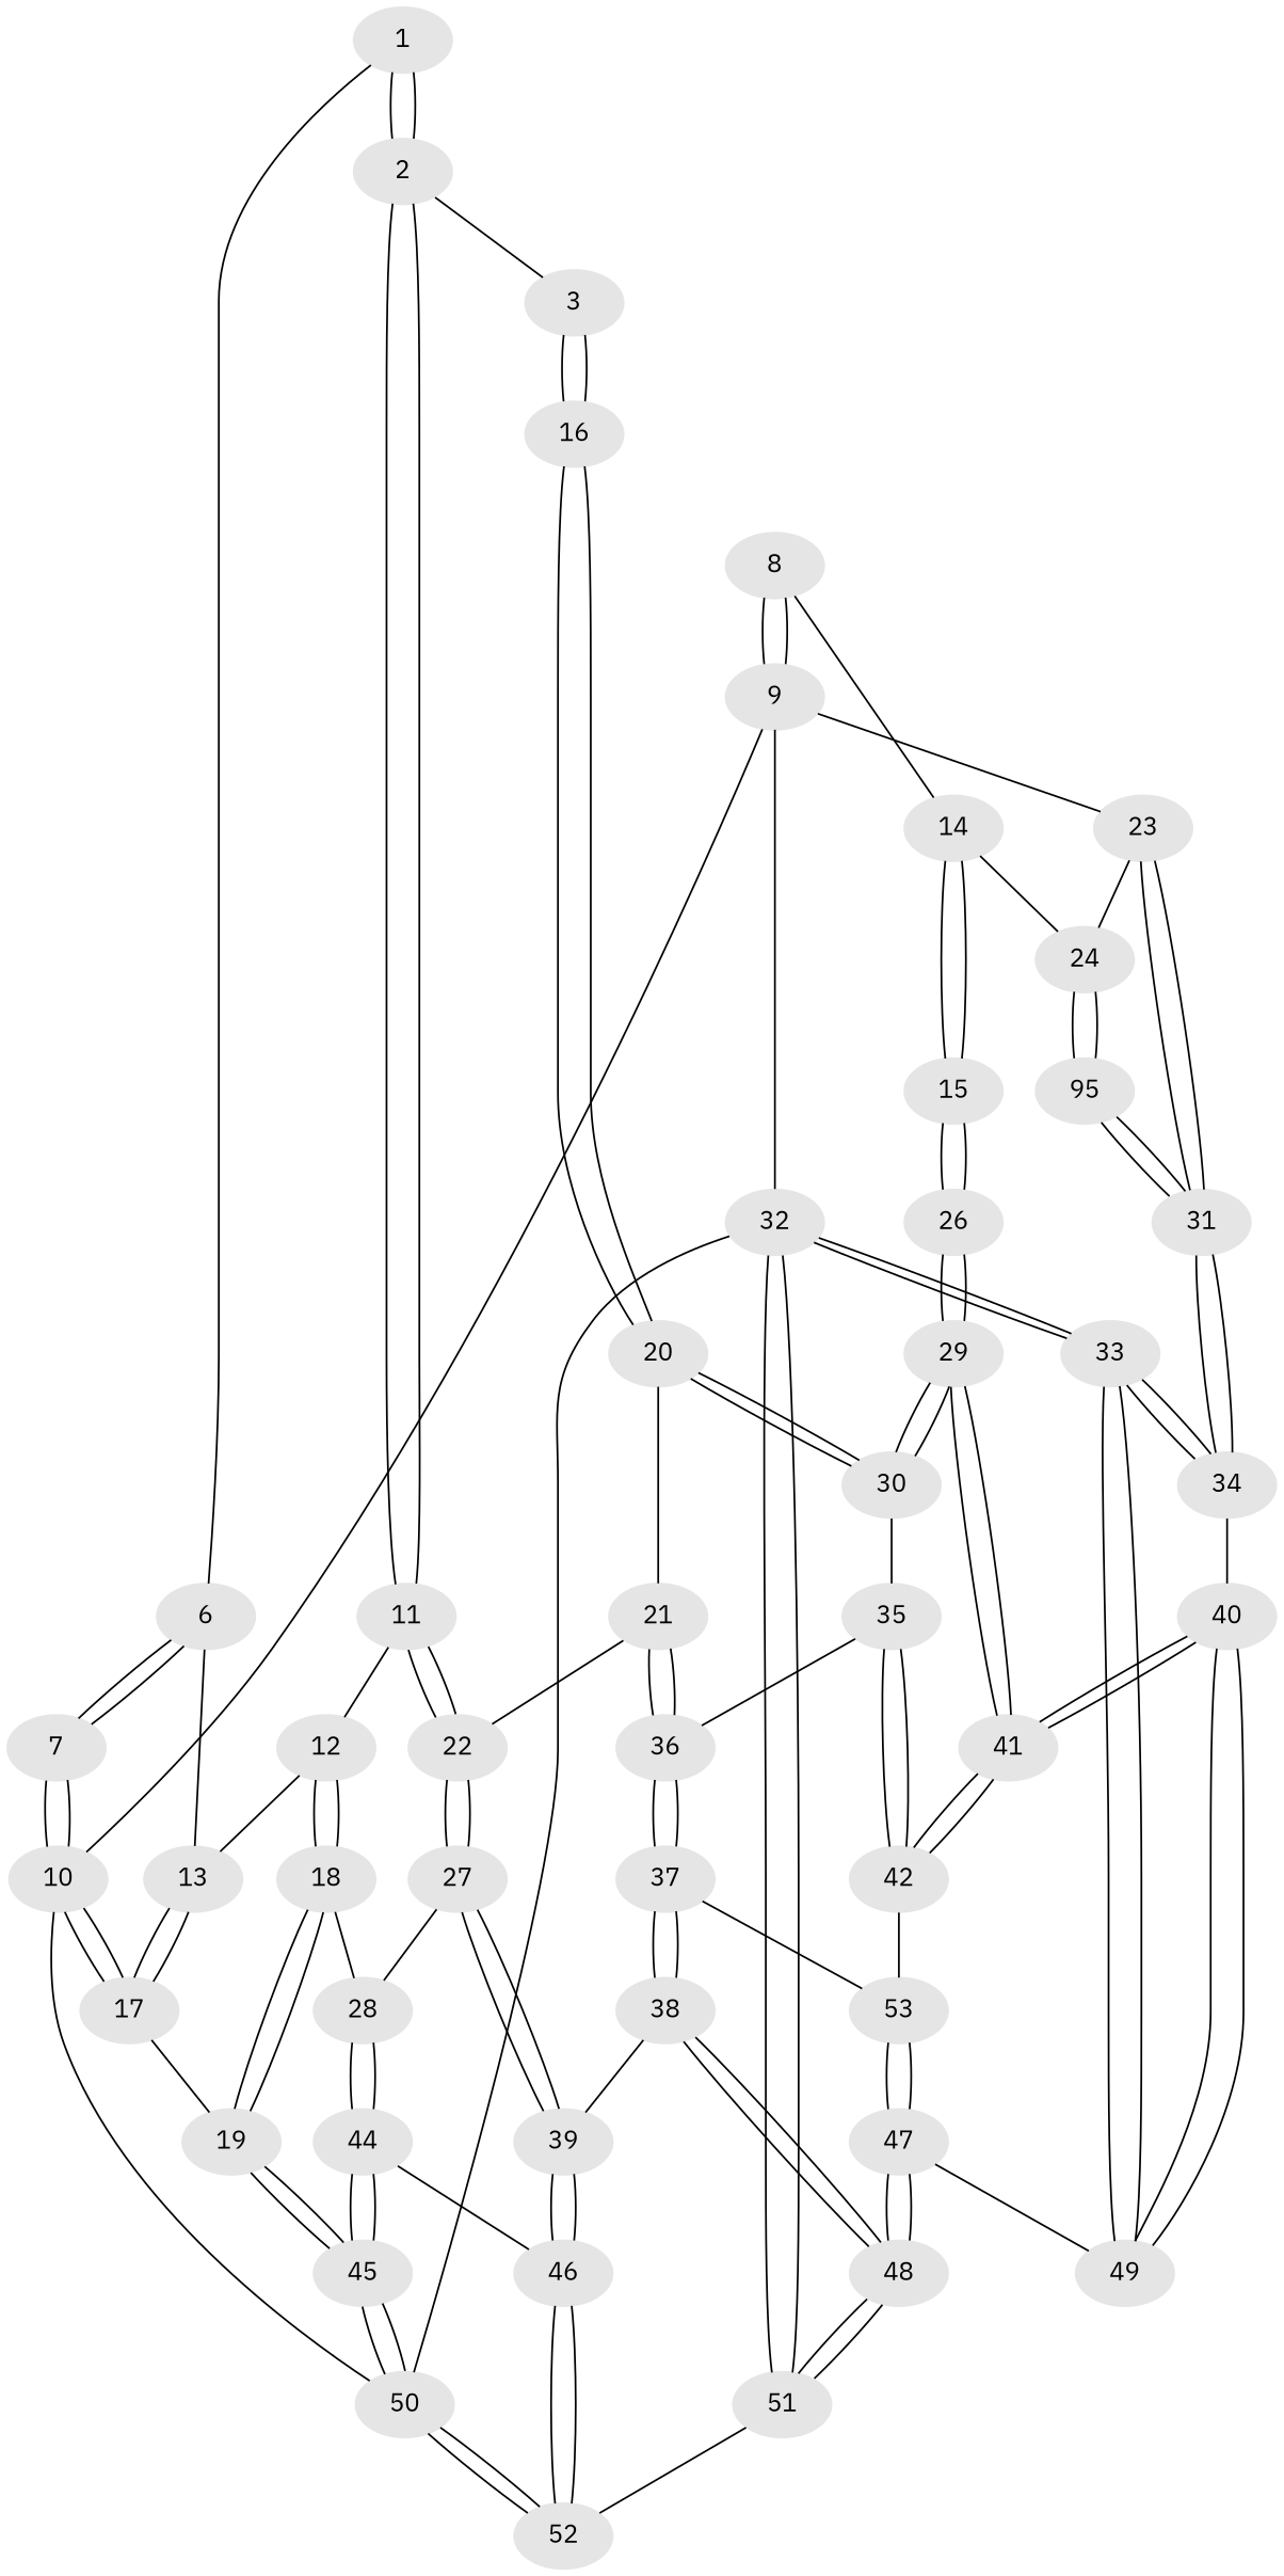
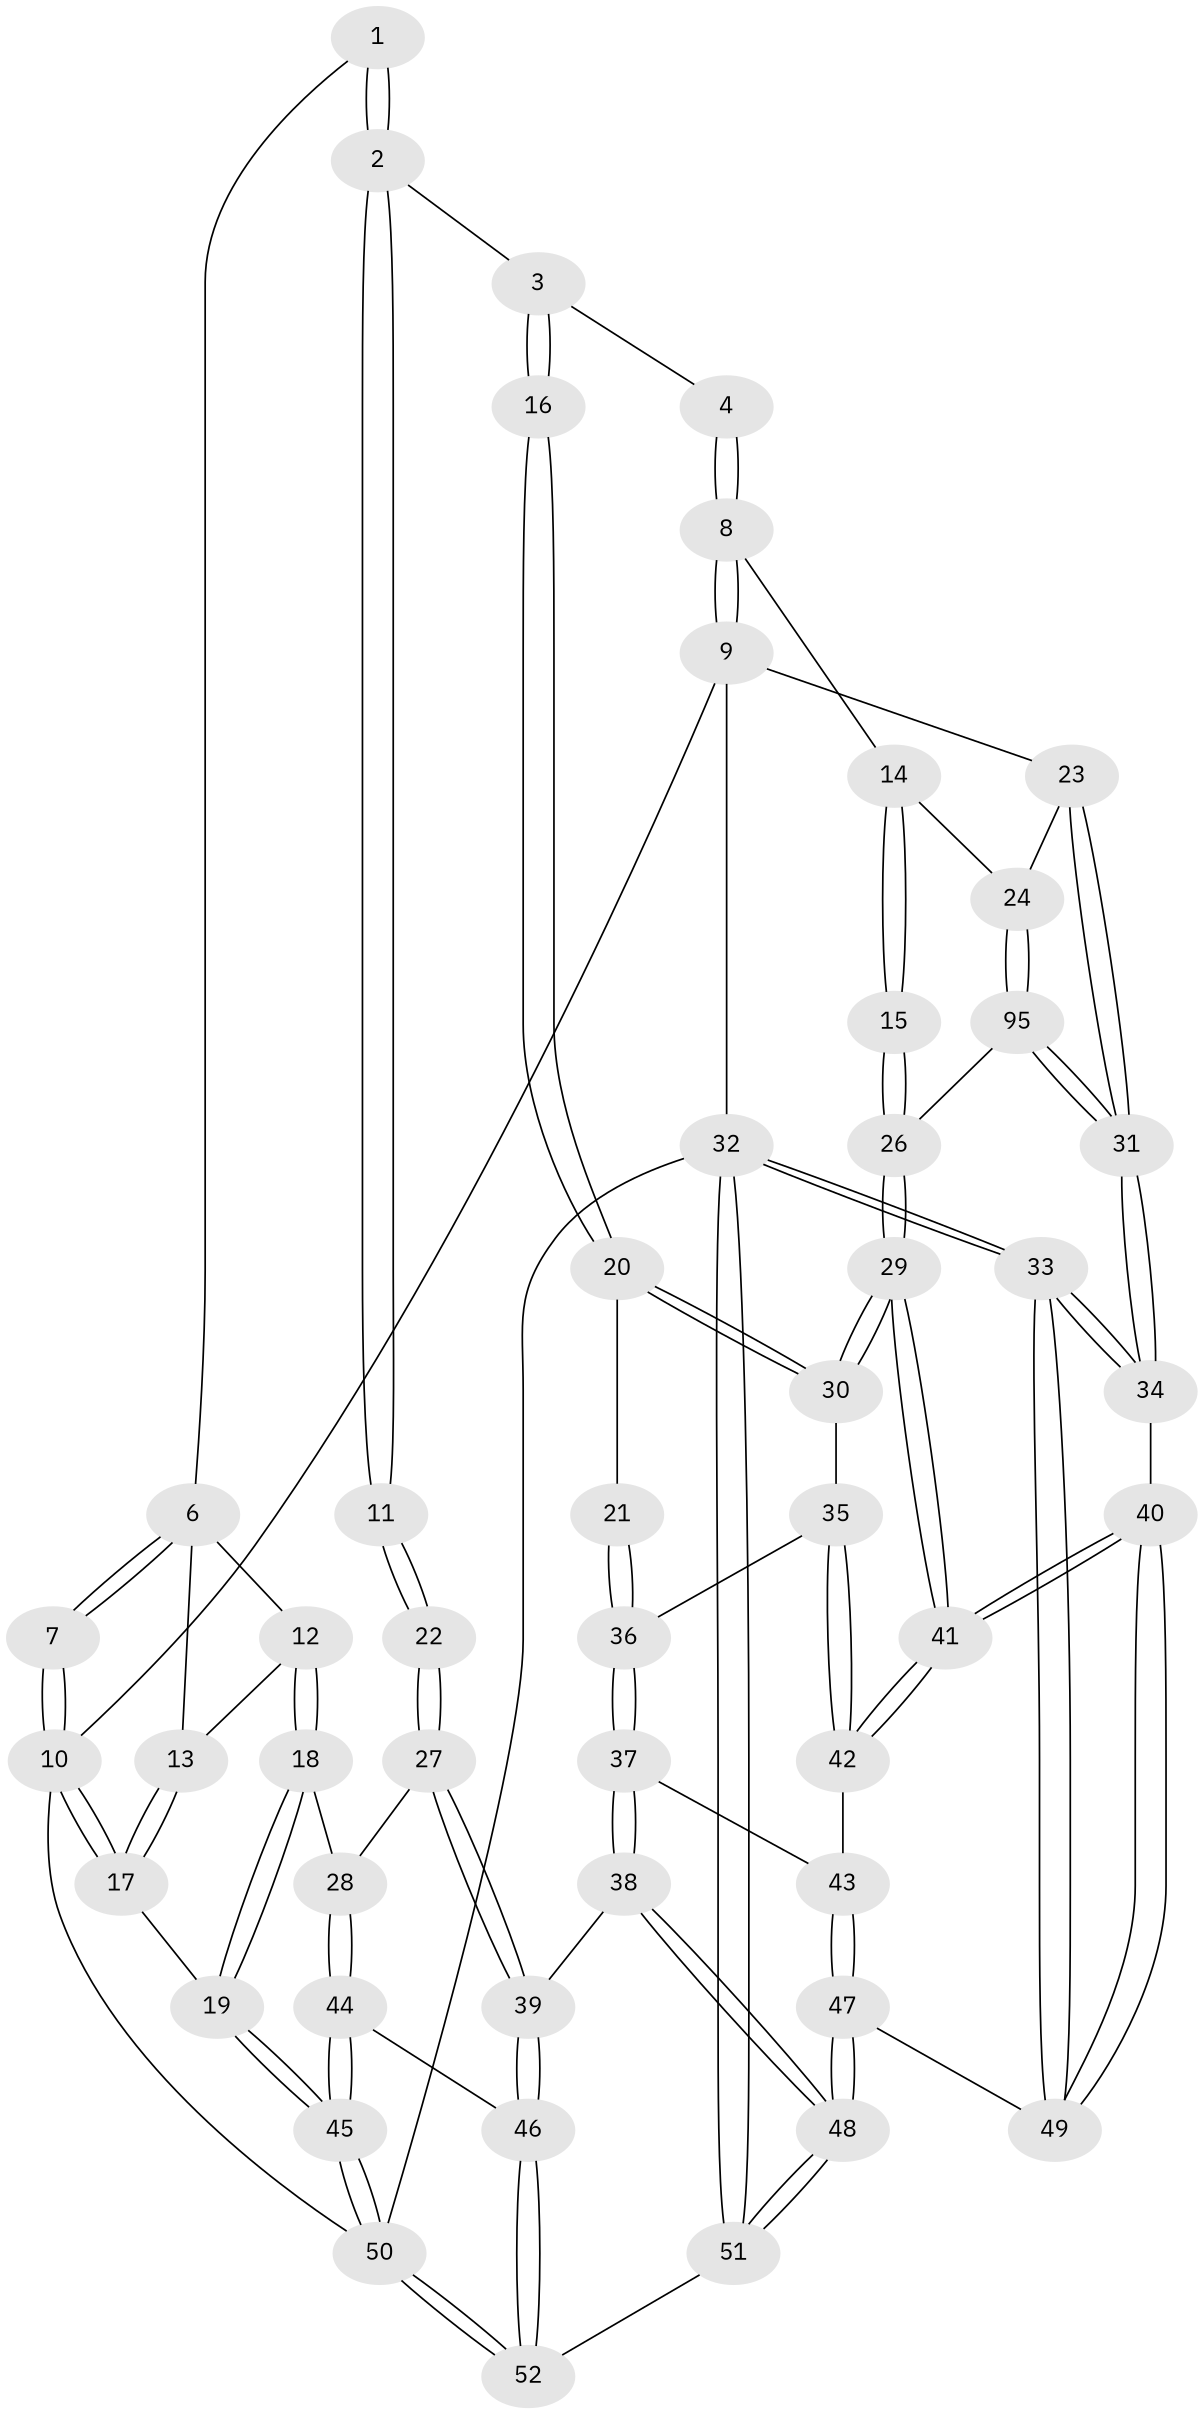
  graph {
    fontname="IBM Plex Sans"
    node [color=gray90 fontname="IBM Plex Sans" style=filled]
    edge [fontname="IBM Plex Sans"]
    1
    2
    6
    3
    11
    7
    13
+   4
    16
    12
    22
    8
    20
    9
    14
    10
    17
    50
    23
    32
    15
    24
    31
    33
    51
    19
    52
    18
    27
    28
    26
    n32 [label=95]
    29
    21
    30
    45
    44
    36
    35
    37
    39
    34
    41
    46
    42
    40
    49
-   43 [label=53]
+   43
    38
    48
    47
    1 -- 2
    1 -- 2
    1 -- 6
    2 -- 3
    2 -- 11
    2 -- 11
    6 -- 7
    6 -- 7
    6 -- 13
+   3 -- 4
    3 -- 16
    3 -- 16
-   11 -- 12
+   6 -- 12
    11 -- 22
    11 -- 22
    7 -- 10
    7 -- 10
    13 -- 17
    13 -- 17
+   4 -- 8
+   4 -- 8
    16 -- 20
    16 -- 20
    12 -- 13
    12 -- 18
    12 -- 18
    22 -- 27
    22 -- 27
    8 -- 9
    8 -- 9
    8 -- 14
    20 -- 21
    20 -- 30
    20 -- 30
    9 -- 10
    9 -- 23
    9 -- 32
    14 -- 15
    14 -- 15
    14 -- 24
    10 -- 17
    10 -- 17
    10 -- 50
    17 -- 19
    50 -- 52
    50 -- 52
    23 -- 24
    23 -- 31
    23 -- 31
    32 -- 50
    32 -- 33
    32 -- 33
    32 -- 51
    32 -- 51
    15 -- 26
    15 -- 26
    24 -- n32
    24 -- n32
    31 -- 34
    31 -- 34
    33 -- 34
    33 -- 34
    33 -- 49
    33 -- 49
    51 -- 52
    19 -- 45
    19 -- 45
    18 -- 19
    18 -- 19
    18 -- 28
    27 -- 28
    27 -- 39
    27 -- 39
    28 -- 44
    28 -- 44
    26 -- 29
    26 -- 29
    n32 -- 31
    n32 -- 31
+   n32 -- 26
    29 -- 30
    29 -- 30
    29 -- 41
    29 -- 41
-   21 -- 22
    21 -- 36
    21 -- 36
    30 -- 35
    45 -- 50
    45 -- 50
    44 -- 45
    44 -- 45
    44 -- 46
    36 -- 37
    36 -- 37
    35 -- 36
    35 -- 42
    35 -- 42
    37 -- 43
    37 -- 38
    37 -- 38
    39 -- 46
    39 -- 46
    34 -- 40
    41 -- 42
    41 -- 42
    46 -- 52
    46 -- 52
    42 -- 43
    40 -- 41
    40 -- 41
    40 -- 49
    40 -- 49
    43 -- 47
    43 -- 47
    38 -- 39
    38 -- 48
    38 -- 48
    48 -- 51
    48 -- 51
    47 -- 49
    47 -- 48
    47 -- 48
  }
